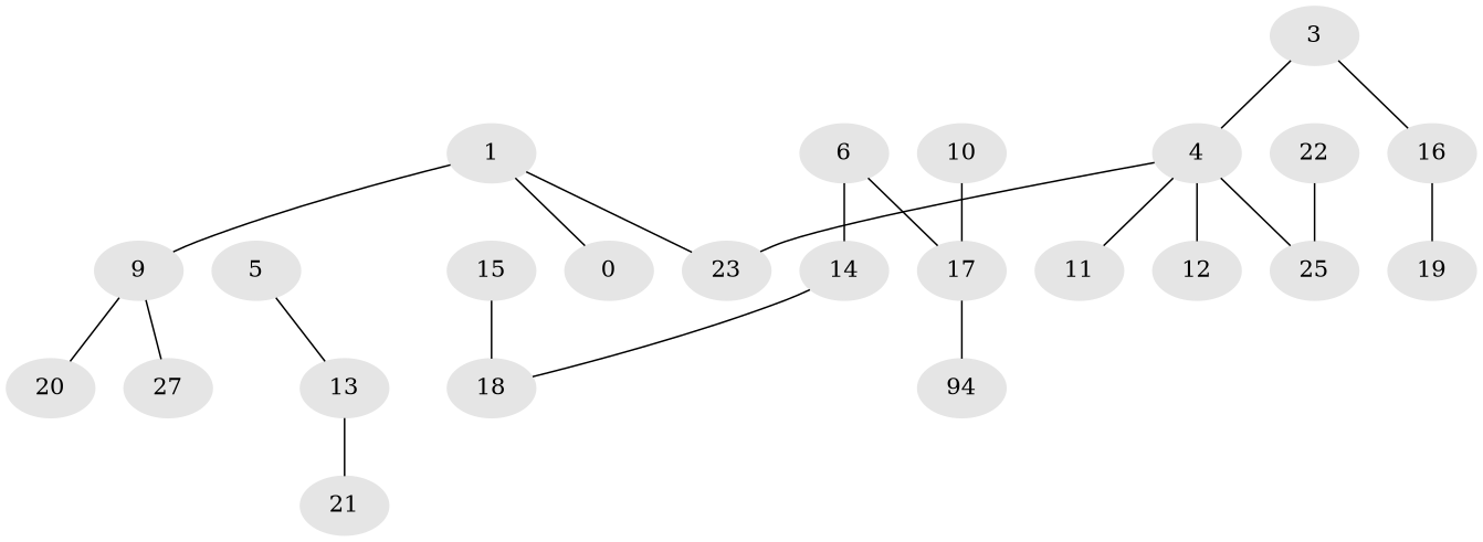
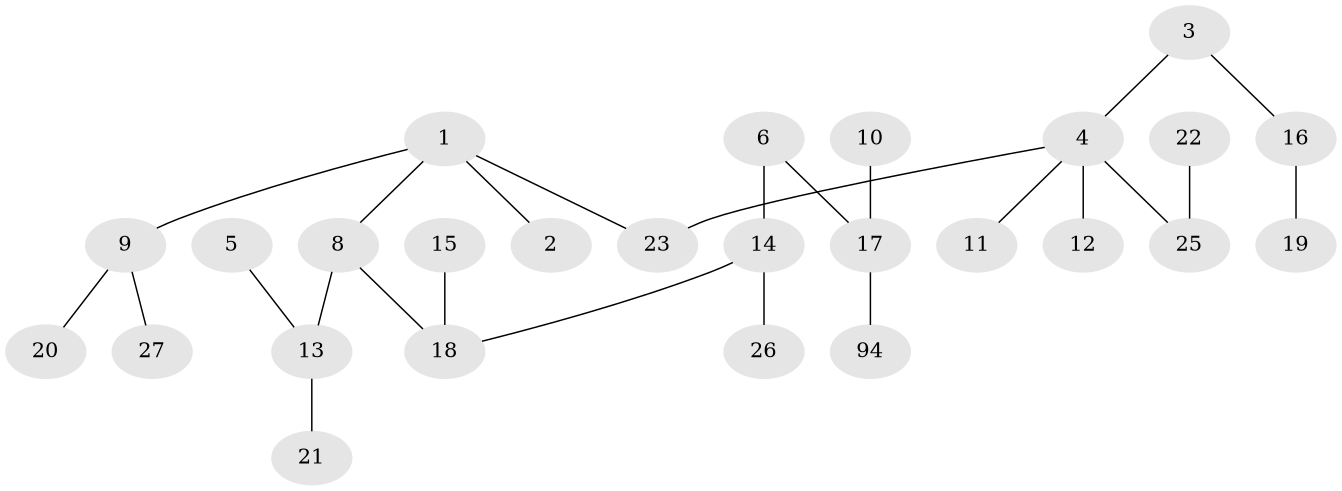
  graph {
    node [color=gray90 style=filled]
    edge [weight=1.0]
    1
-   2 [label=0]
+   2
+   8
    9
    23
    13
    18
    27
    20
    3
    4
    16
    11
    12
    25
    5
    21
    6
    14
    17
+   26
    n22 [label=94]
    10
    15
    19
    22
    1 -- 2
+   1 -- 8
    1 -- 9
    1 -- 23
+   8 -- 13
+   8 -- 18
    9 -- 27
    9 -- 20
    13 -- 21
    3 -- 4
    3 -- 16
    4 -- 23
    4 -- 11
    4 -- 12
    4 -- 25
    16 -- 19
    5 -- 13
    6 -- 14
    6 -- 17
    14 -- 18
+   14 -- 26
    17 -- n22
    10 -- 17
    15 -- 18
    22 -- 25
  }
